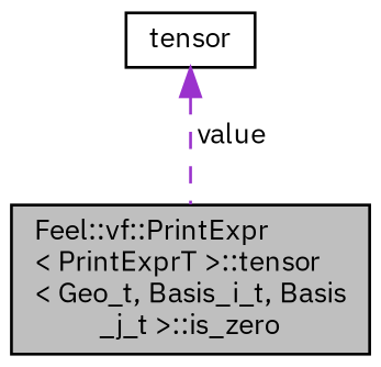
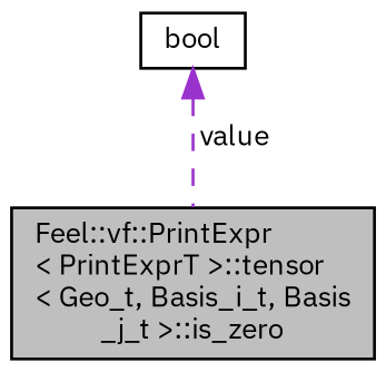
  digraph {
    fontname="IBM Plex Sans"
    node [color=black fontname="IBM Plex Sans" fontsize=10 shape=record style=filled]
    n1 [fillcolor=grey75 fontcolor=black height=0.2 label="Feel::vf::PrintExpr\l\< PrintExprT \>::tensor\l\< Geo_t, Basis_i_t, Basis\l_j_t \>::is_zero" width=0.4]
-   n2 [fillcolor=white height=0.2 label=tensor width=0.4]
+   n2 [fillcolor=white height=0.2 label=bool width=0.4]
    n2 -> n1 [color=darkorchid3 dir=back fontname="IBM Plex Sans" fontsize=10 label=" value" labelfontname=Helvetica labelfontsize=10 style=dashed]
  }
